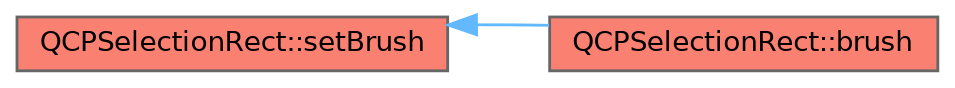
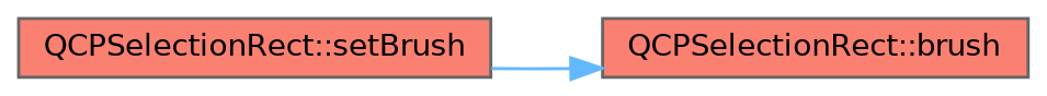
  digraph {
    rankdir=LR
    node [fillcolor=salmon fontname=Helvetica fontsize=10 shape=box style=filled]
    n1 [color=gray40 fontcolor=black height=0.2 label="QCPSelectionRect::setBrush" width=0.4]
    n2 [color=grey40 height=0.2 label="QCPSelectionRect::brush" width=0.4]
-   n2 -> n1 [color=steelblue1 fontname=Helvetica fontsize=10 labelfontname=Helvetica labelfontsize=10 style=solid]
+   n1 -> n2 [color=steelblue1 fontname=Helvetica fontsize=10 labelfontname=Helvetica labelfontsize=10 style=solid]
  }
